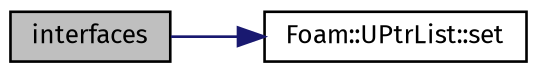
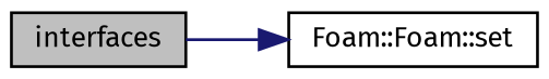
  digraph {
    rankdir=LR
    fontname="Fira Sans"
    node [color=black fontname="Fira Sans" fontsize=10 shape=record]
    n1 [fillcolor=grey75 fontcolor=black height=0.2 label=interfaces style=filled width=0.4]
-   n2 [height=0.2 label="Foam::UPtrList::set" width=0.4]
+   n2 [height=0.2 label="Foam::Foam::set" width=0.4]
    n1 -> n2 [color=midnightblue fontname="Fira Sans" fontsize=10 labelfontname=Helvetica labelfontsize=10 style=solid]
  }
